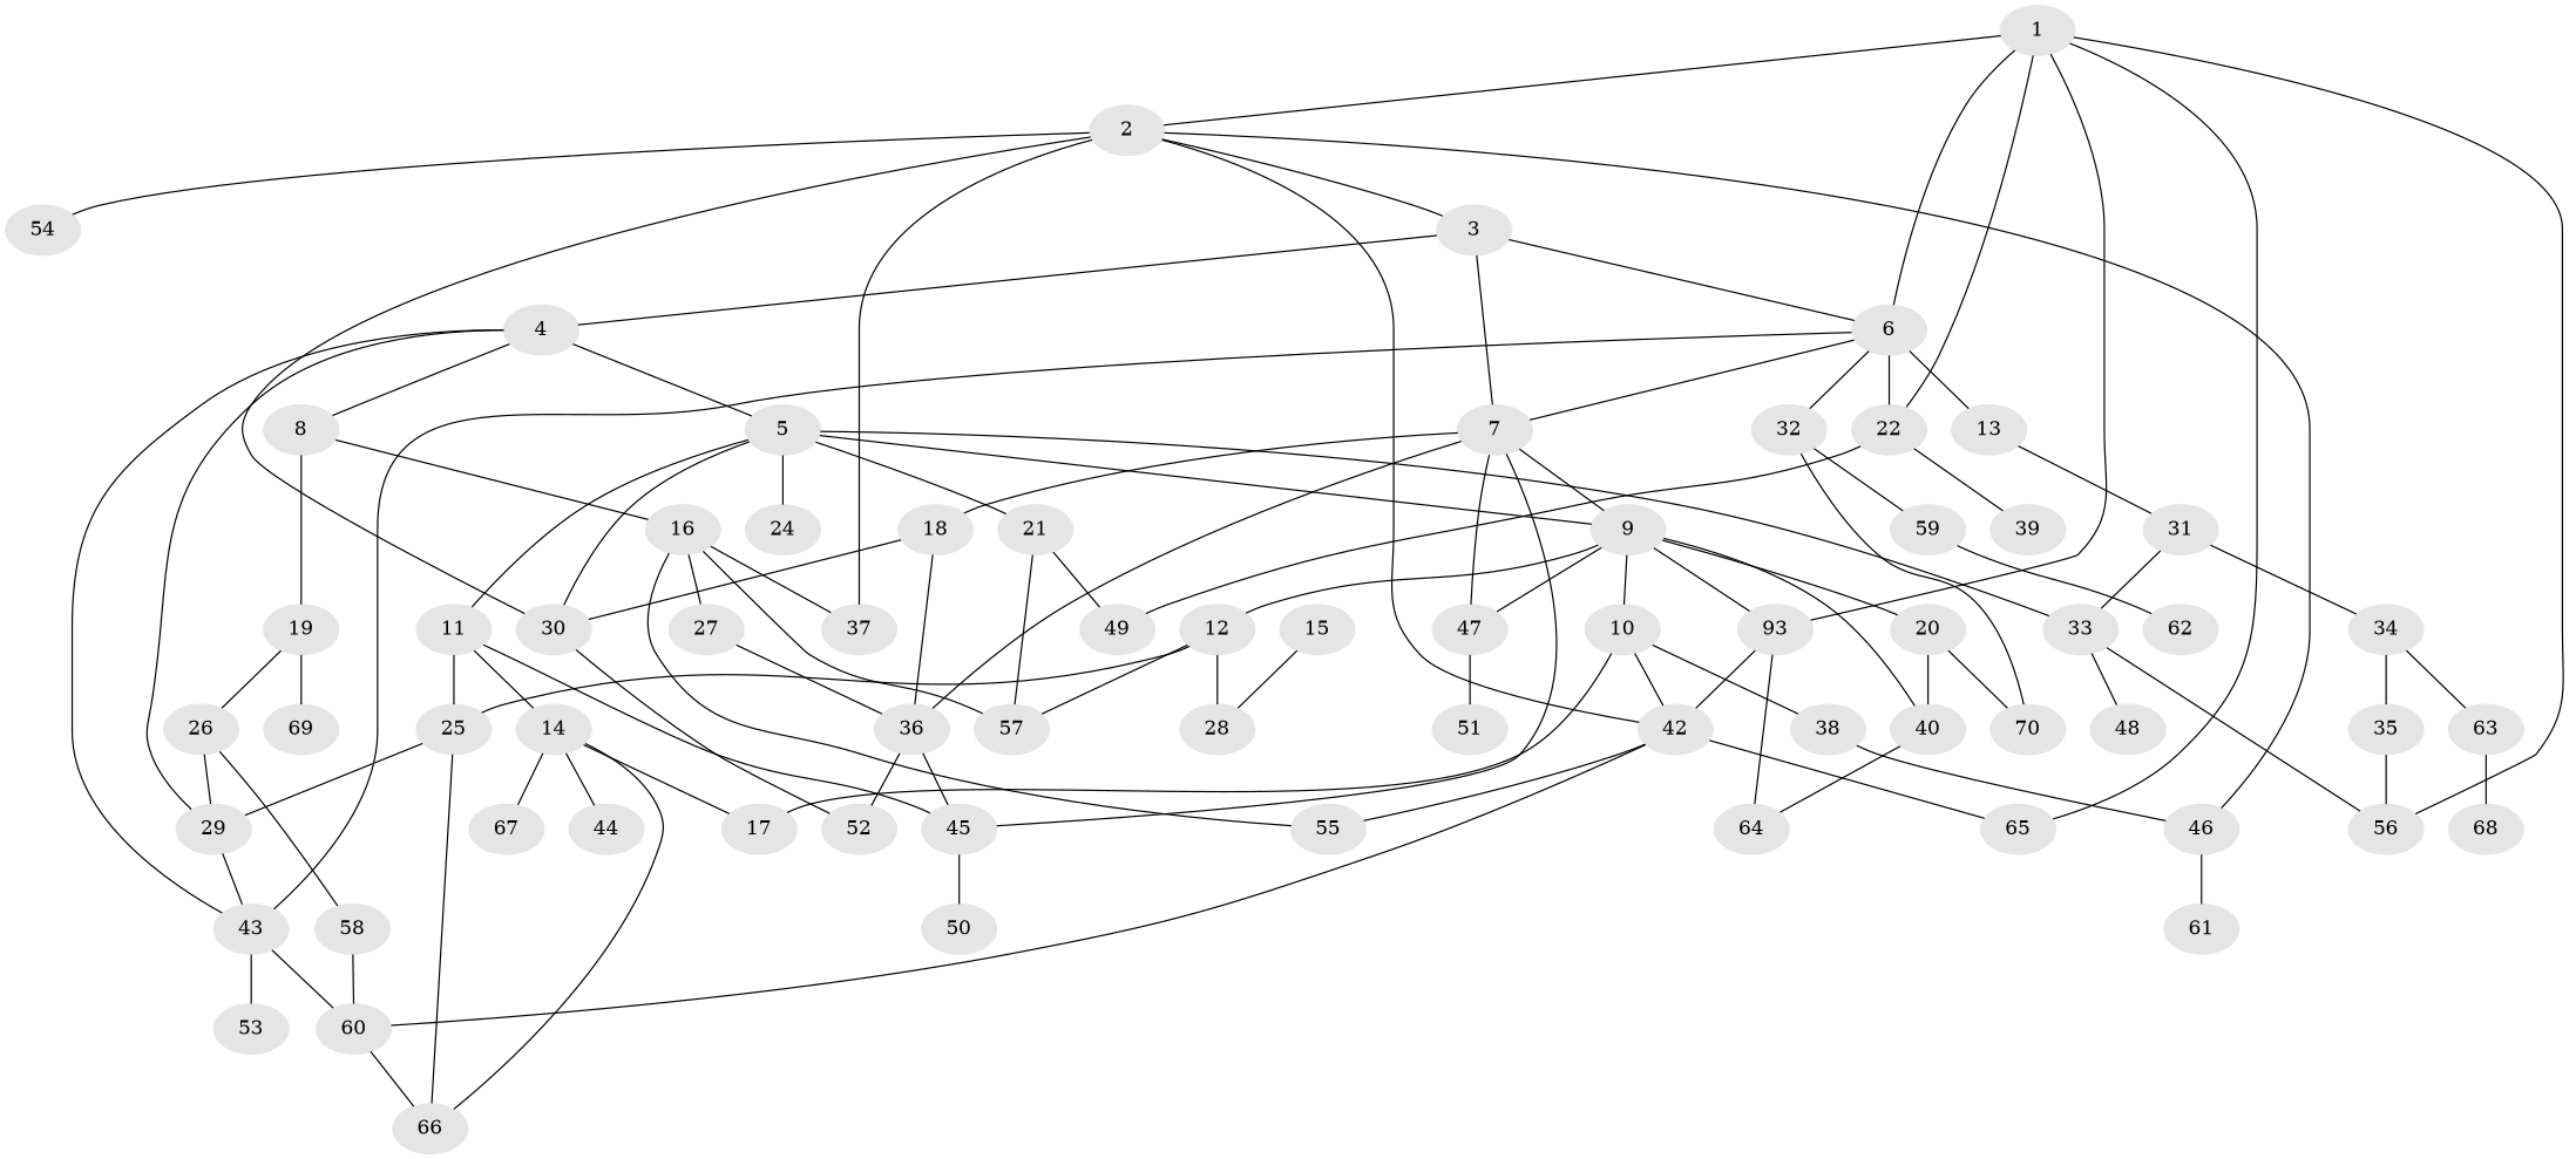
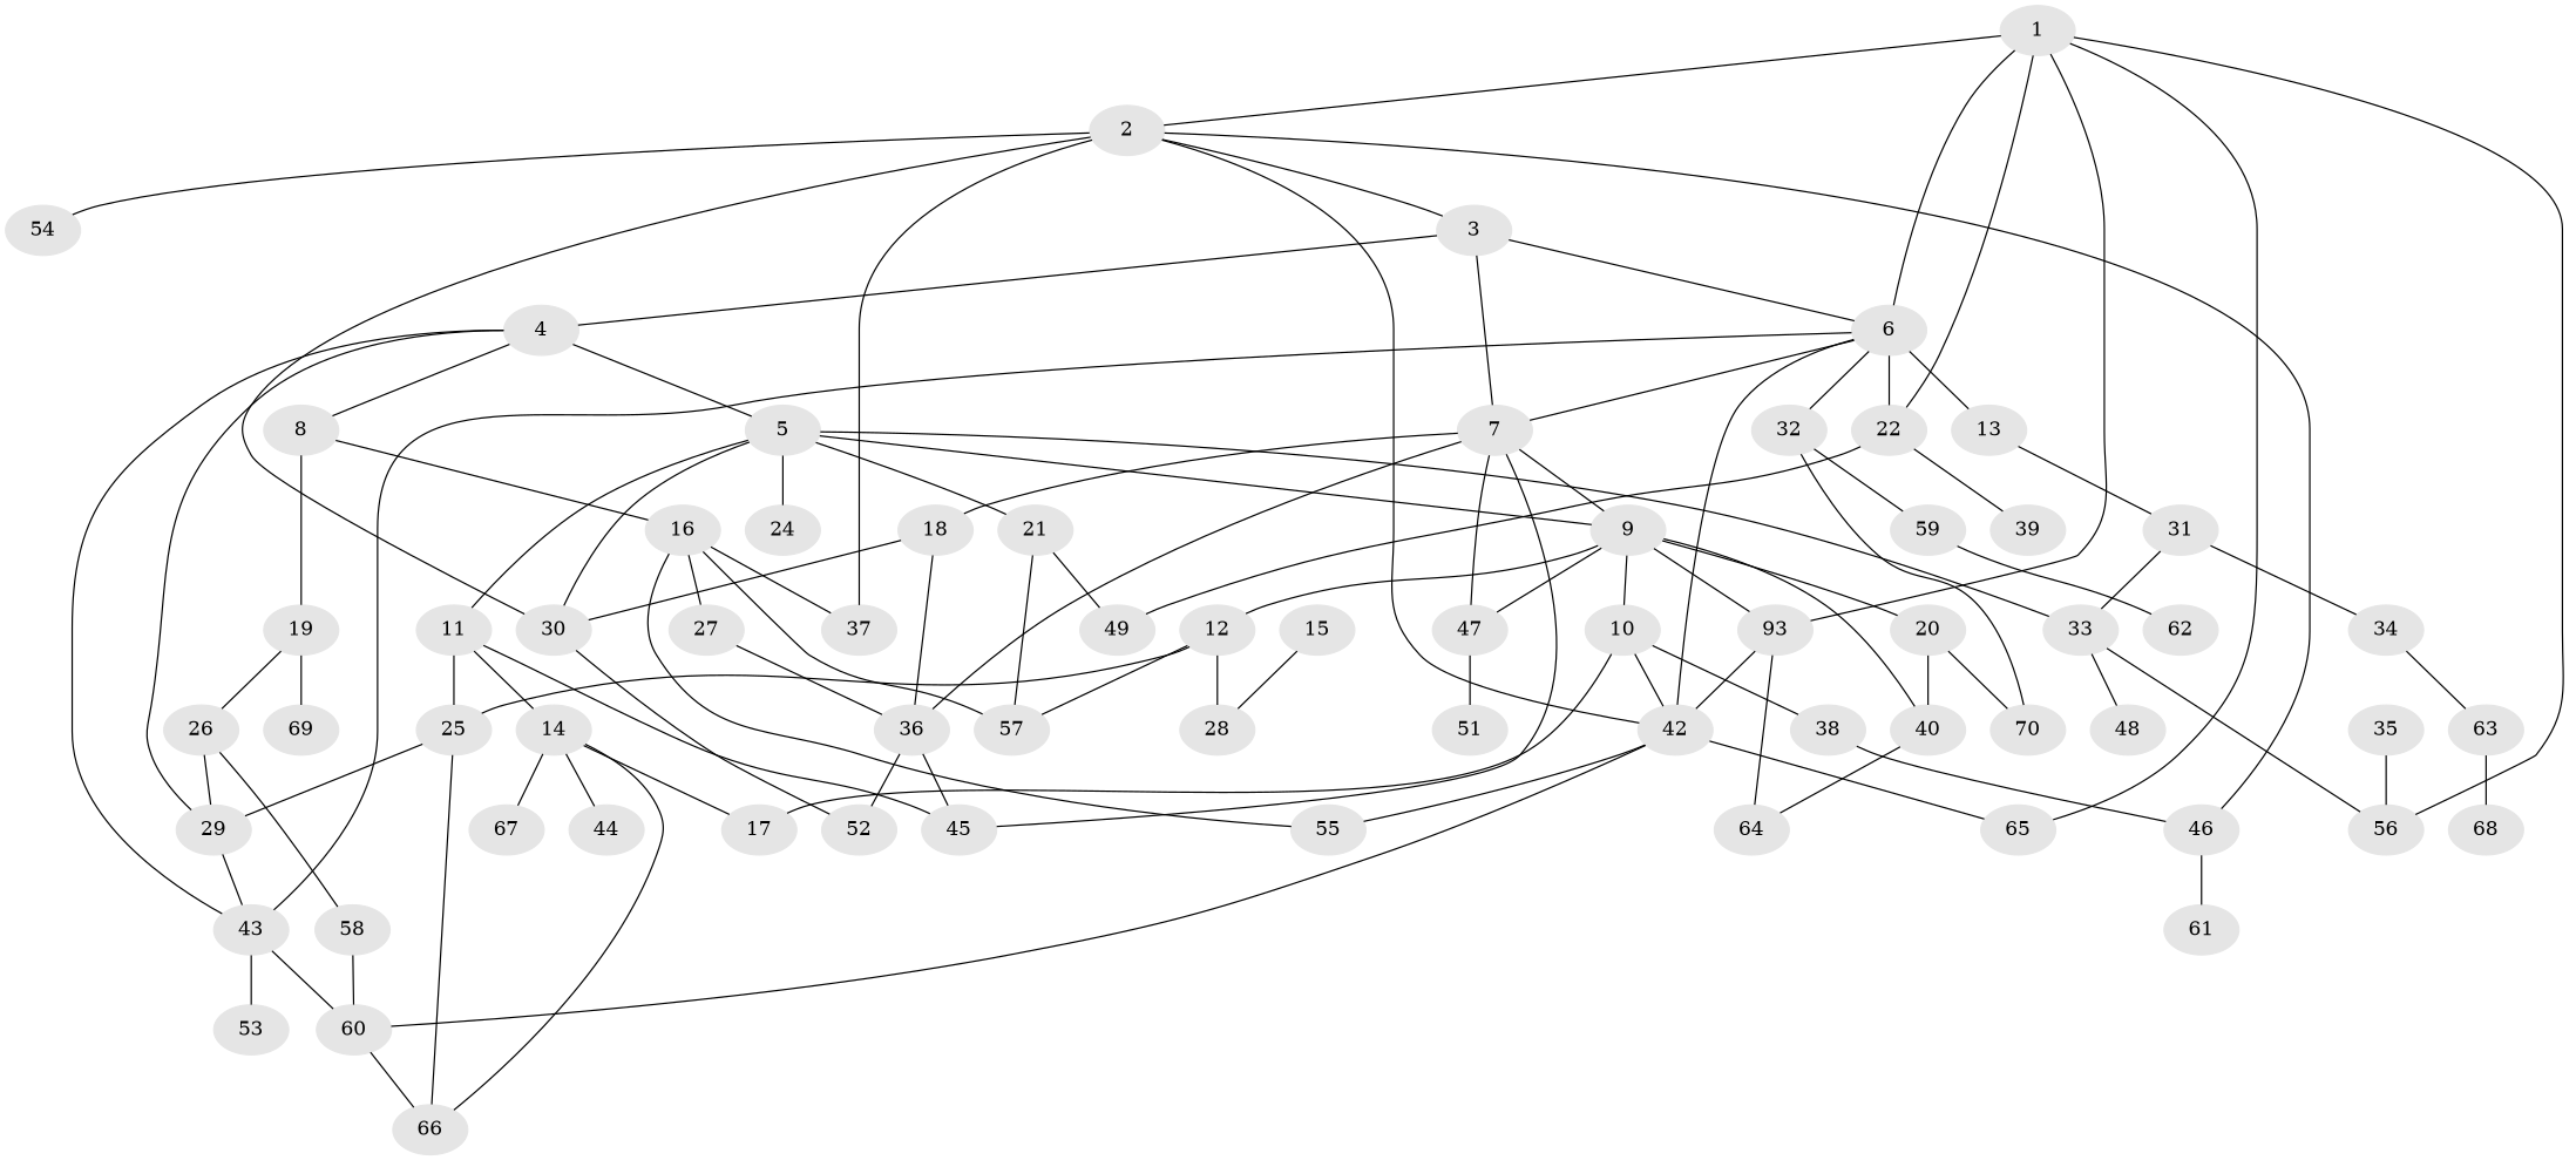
  graph {
    node [color=gray90 style=filled]
    edge [weight=1.0]
    1
    2
    6
    22
    n5 [label=93]
    56
    65
    3
    30
    37
    42
    46
    54
    7
    43
    13
    32
    49
    39
    64
    4
    52
    55
    60
    61
    5
    8
    29
    9
    18
    36
    45
    47
    11
    21
    24
    33
    16
    19
    53
    10
    12
    20
    40
    14
    25
    57
    48
    31
    70
    59
-   50
    51
    27
    26
    69
    17
    38
    28
    44
    66
    67
    15
    34
    58
    35
    63
    62
    68
    1 -- 2
    1 -- 6
    1 -- 22
    1 -- n5
    1 -- 56
    1 -- 65
    2 -- 3
    2 -- 30
    2 -- 37
    2 -- 42
    2 -- 46
    2 -- 54 [weight=2.0]
    6 -- 22
+   6 -- 42
    6 -- 7
    6 -- 43
    6 -- 13 [weight=5.0]
    6 -- 32
    22 -- 49
    22 -- 39
    n5 -- 42
    n5 -- 64 [weight=2.0]
    3 -- 6 [weight=2.0]
    3 -- 7
    3 -- 4 [weight=2.0]
    30 -- 52
    42 -- 65
    42 -- 55
    42 -- 60
    46 -- 61
    7 -- 9 [weight=2.0]
    7 -- 18
    7 -- 36
    7 -- 45
    7 -- 47
    43 -- 60
    43 -- 53 [weight=2.0]
    13 -- 31
    32 -- 70
    32 -- 59
    4 -- 43
    4 -- 5
    4 -- 8
    4 -- 29
    60 -- 66
    5 -- 30
    5 -- 9
    5 -- 11
    5 -- 21
    5 -- 24
    5 -- 33
    8 -- 16
    8 -- 19
    29 -- 43
    9 -- n5
    9 -- 47
    9 -- 10
    9 -- 12 [weight=2.0]
    9 -- 20
    9 -- 40
    18 -- 30
    18 -- 36
    36 -- 52
    36 -- 45
-   45 -- 50 [weight=2.0]
    47 -- 51
    11 -- 45
    11 -- 14
    11 -- 25
    21 -- 49 [weight=2.0]
    21 -- 57
    33 -- 56
    33 -- 48
    16 -- 37
    16 -- 55
    16 -- 57
    16 -- 27
    19 -- 26
    19 -- 69
    10 -- 42
    10 -- 17
    10 -- 38
    12 -- 25 [weight=2.0]
    12 -- 57
    12 -- 28 [weight=2.0]
    20 -- 40
    20 -- 70
    40 -- 64
    14 -- 17
    14 -- 44
    14 -- 66
    14 -- 67
    25 -- 29
    25 -- 66
    31 -- 33
    31 -- 34
    59 -- 62
    27 -- 36
    26 -- 29
    26 -- 58
    38 -- 46
    15 -- 28
-   34 -- 35
    34 -- 63
    58 -- 60
    35 -- 56
    63 -- 68
  }
